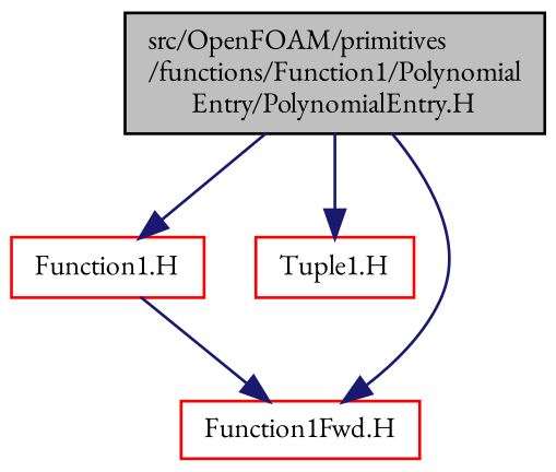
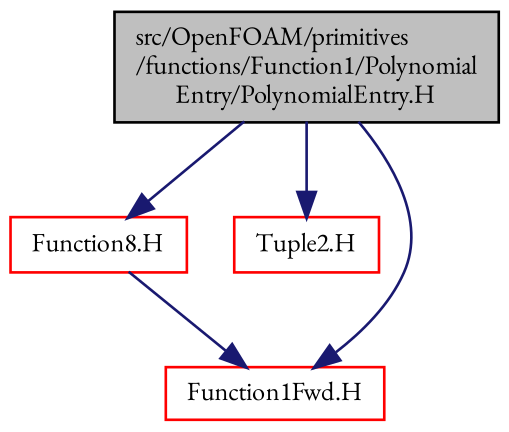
  digraph {
    fontname="EB Garamond"
    node [color=red fontname="EB Garamond" fontsize=10 shape=record]
    edge [color=midnightblue fontname="EB Garamond" fontsize=10 labelfontname=Helvetica labelfontsize=10 style=solid]
    n1 [color=black fillcolor=grey75 fontcolor=black height=0.2 label="src/OpenFOAM/primitives\l/functions/Function1/Polynomial\lEntry/PolynomialEntry.H" style=filled width=0.4]
-   n2 [height=0.2 label="Function1.H" width=0.4]
-   n3 [height=0.2 label="Tuple1.H" width=0.4]
+   n2 [height=0.2 label="Function8.H" width=0.4]
+   n3 [height=0.2 label="Tuple2.H" width=0.4]
    n4 [height=0.2 label="Function1Fwd.H" width=0.4]
    n1 -> n2
    n1 -> n3
    n1 -> n4
    n2 -> n4
  }
